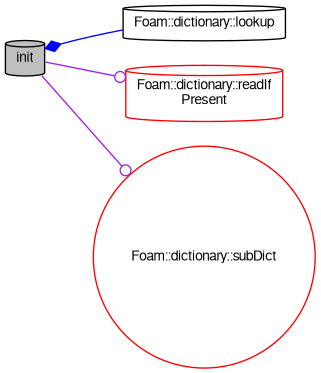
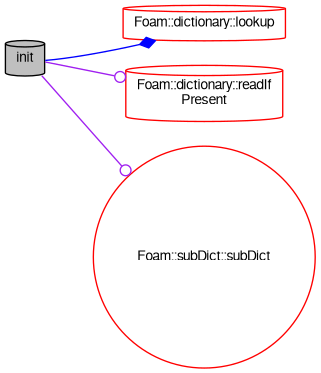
  digraph {
    rankdir=LR
    node [color=black fontname=FreeSans fontsize=10 shape=cylinder]
    edge [arrowhead=odot color=purple fontname=FreeSans fontsize=10 labelfontname=FreeSans labelfontsize=10 style=solid]
    n1 [fillcolor=grey75 fontcolor=black height=0.2 label=init style=filled width=0.4]
-   n2 [height=0.2 label="Foam::dictionary::lookup" width=0.4]
+   n2 [color=red height=0.2 label="Foam::dictionary::lookup" width=0.4]
    n3 [color=red height=0.2 label="Foam::dictionary::readIf\lPresent" width=0.4]
-   n4 [color=red height=0.2 label="Foam::dictionary::subDict" shape=circle width=0.4]
-   n2 -> n1 [arrowhead=diamond color=blue]
+   n4 [color=red height=0.2 label="Foam::subDict::subDict" shape=circle width=0.4]
+   n1 -> n2 [arrowhead=diamond color=blue]
    n1 -> n3
    n1 -> n4
  }
